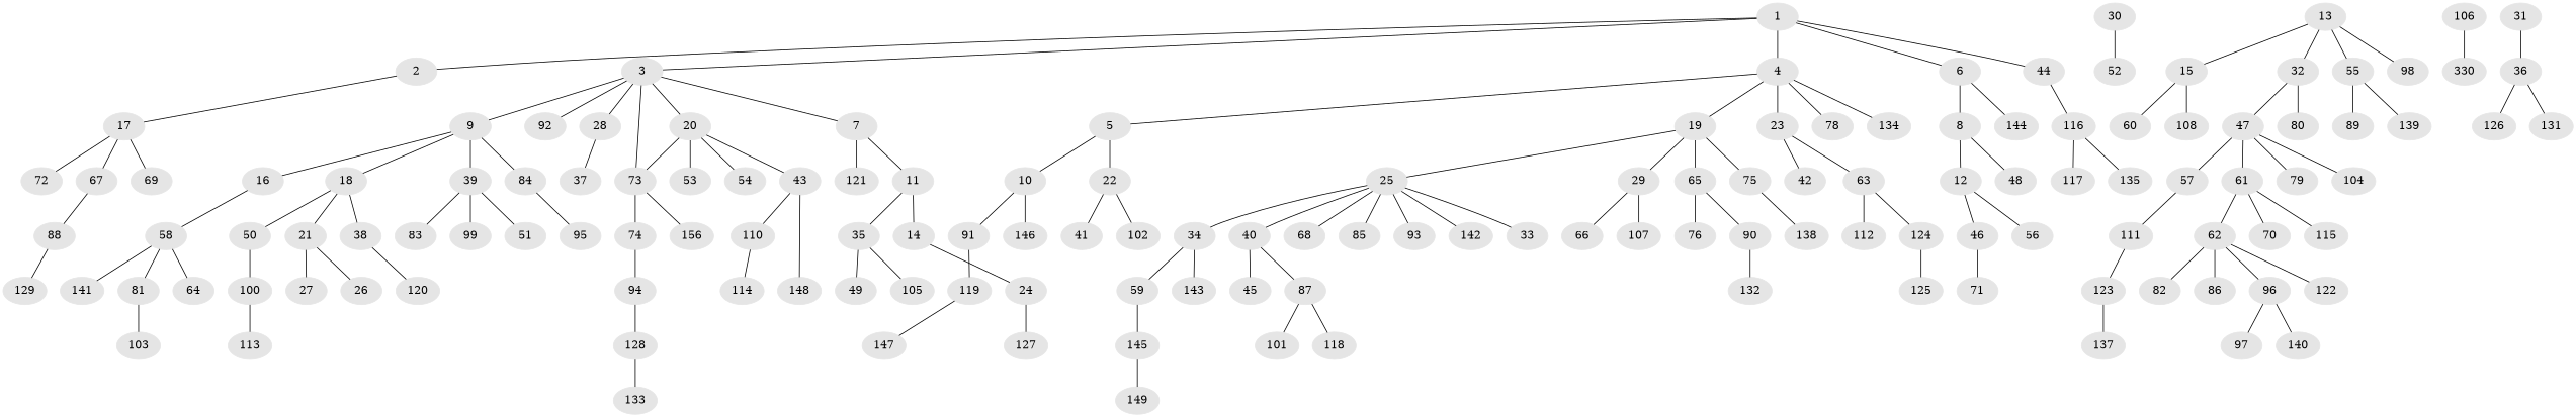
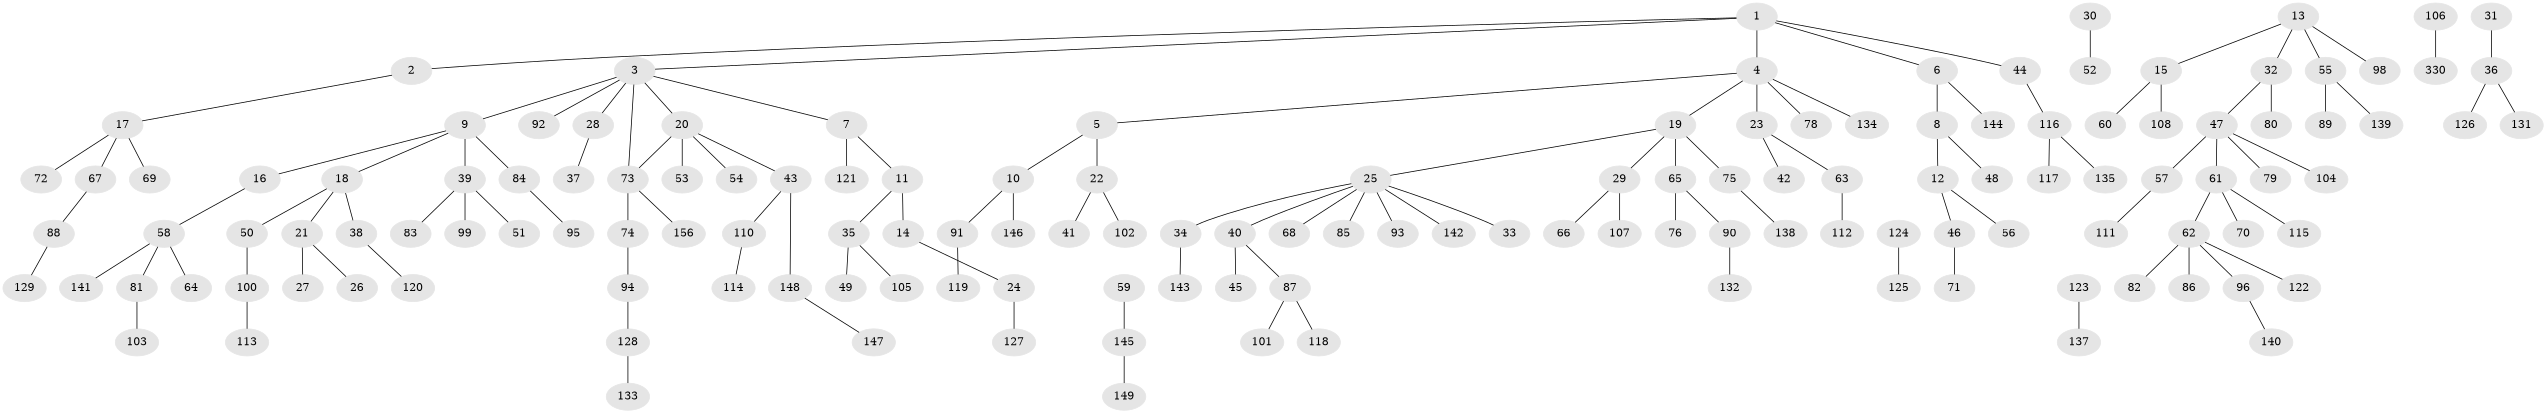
  graph {
    node [color=gray90 style=filled]
    1
    2
    3
    4
    6
    44
    17
    7
    9
    20
    28
    92
    73
    5
    19
    23
    78
    134
    8
    144
    116
    67
    69
    72
    11
    121
    16
    18
    39
    84
    43
    53
    54
    37
    30
    52
    10
    22
    25
    29
    65
    75
    42
    63
    91
    146
    41
    102
    12
    48
    14
    35
    46
    56
    13
    15
    32
    55
    98
    58
    21
    38
    50
    51
    83
    99
    95
    119
    n69 [label=330]
    106
    24
    49
    105
    31
    36
    71
    60
    108
    47
    80
    89
    139
    127
    64
    81
    141
    88
    26
    27
    120
    100
    33
    34
    40
    68
    85
    93
    142
    66
    107
    76
    90
    138
    110
    148
    74
    n107 [label=156]
    112
    124
    59
    143
    45
    87
    126
    131
    57
    61
    79
    104
    145
    101
    118
    114
    117
    135
    111
    62
    70
    115
    113
    123
    103
    149
    82
    86
    96
    122
-   97
    140
    125
    132
    129
    94
    128
    147
    133
    137
    1 -- 2
    1 -- 3
    1 -- 4
    1 -- 6
    1 -- 44
    2 -- 17
    3 -- 7
    3 -- 9
    3 -- 20
    3 -- 28
    3 -- 92
    3 -- 73
    4 -- 5
    4 -- 19
    4 -- 23
    4 -- 78
    4 -- 134
    6 -- 8
    6 -- 144
    44 -- 116
    17 -- 67
    17 -- 69
    17 -- 72
    7 -- 11
    7 -- 121
    9 -- 16
    9 -- 18
    9 -- 39
    9 -- 84
    20 -- 73
    20 -- 43
    20 -- 53
    20 -- 54
    28 -- 37
    73 -- 74
    73 -- n107
    5 -- 10
    5 -- 22
    19 -- 25
    19 -- 29
    19 -- 65
    19 -- 75
    23 -- 42
    23 -- 63
    8 -- 12
    8 -- 48
    116 -- 117
    116 -- 135
    67 -- 88
    11 -- 14
    11 -- 35
    16 -- 58
    18 -- 21
    18 -- 38
    18 -- 50
    39 -- 51
    39 -- 83
    39 -- 99
    84 -- 95
    43 -- 110
    43 -- 148
    30 -- 52
    10 -- 91
    10 -- 146
    22 -- 41
    22 -- 102
    25 -- 33
    25 -- 34
    25 -- 40
    25 -- 68
    25 -- 85
    25 -- 93
    25 -- 142
    29 -- 66
    29 -- 107
    65 -- 76
    65 -- 90
    75 -- 138
    63 -- 112
-   63 -- 124
    91 -- 119
    12 -- 46
    12 -- 56
    14 -- 24
    35 -- 49
    35 -- 105
    46 -- 71
    13 -- 15
    13 -- 32
    13 -- 55
    13 -- 98
    15 -- 60
    15 -- 108
    32 -- 47
    32 -- 80
    55 -- 89
    55 -- 139
    58 -- 64
    58 -- 81
    58 -- 141
    21 -- 26
    21 -- 27
    38 -- 120
    50 -- 100
-   119 -- 147
+   148 -- 147
    106 -- n69
    24 -- 127
    31 -- 36
    36 -- 126
    36 -- 131
    47 -- 57
    47 -- 61
    47 -- 79
    47 -- 104
    81 -- 103
    88 -- 129
    100 -- 113
-   34 -- 59
    34 -- 143
    40 -- 45
    40 -- 87
    90 -- 132
    110 -- 114
    74 -- 94
    124 -- 125
    59 -- 145
    87 -- 101
    87 -- 118
    57 -- 111
    61 -- 62
    61 -- 70
    61 -- 115
    145 -- 149
-   111 -- 123
    62 -- 82
    62 -- 86
    62 -- 96
    62 -- 122
    123 -- 137
-   96 -- 97
    96 -- 140
    94 -- 128
    128 -- 133
  }
